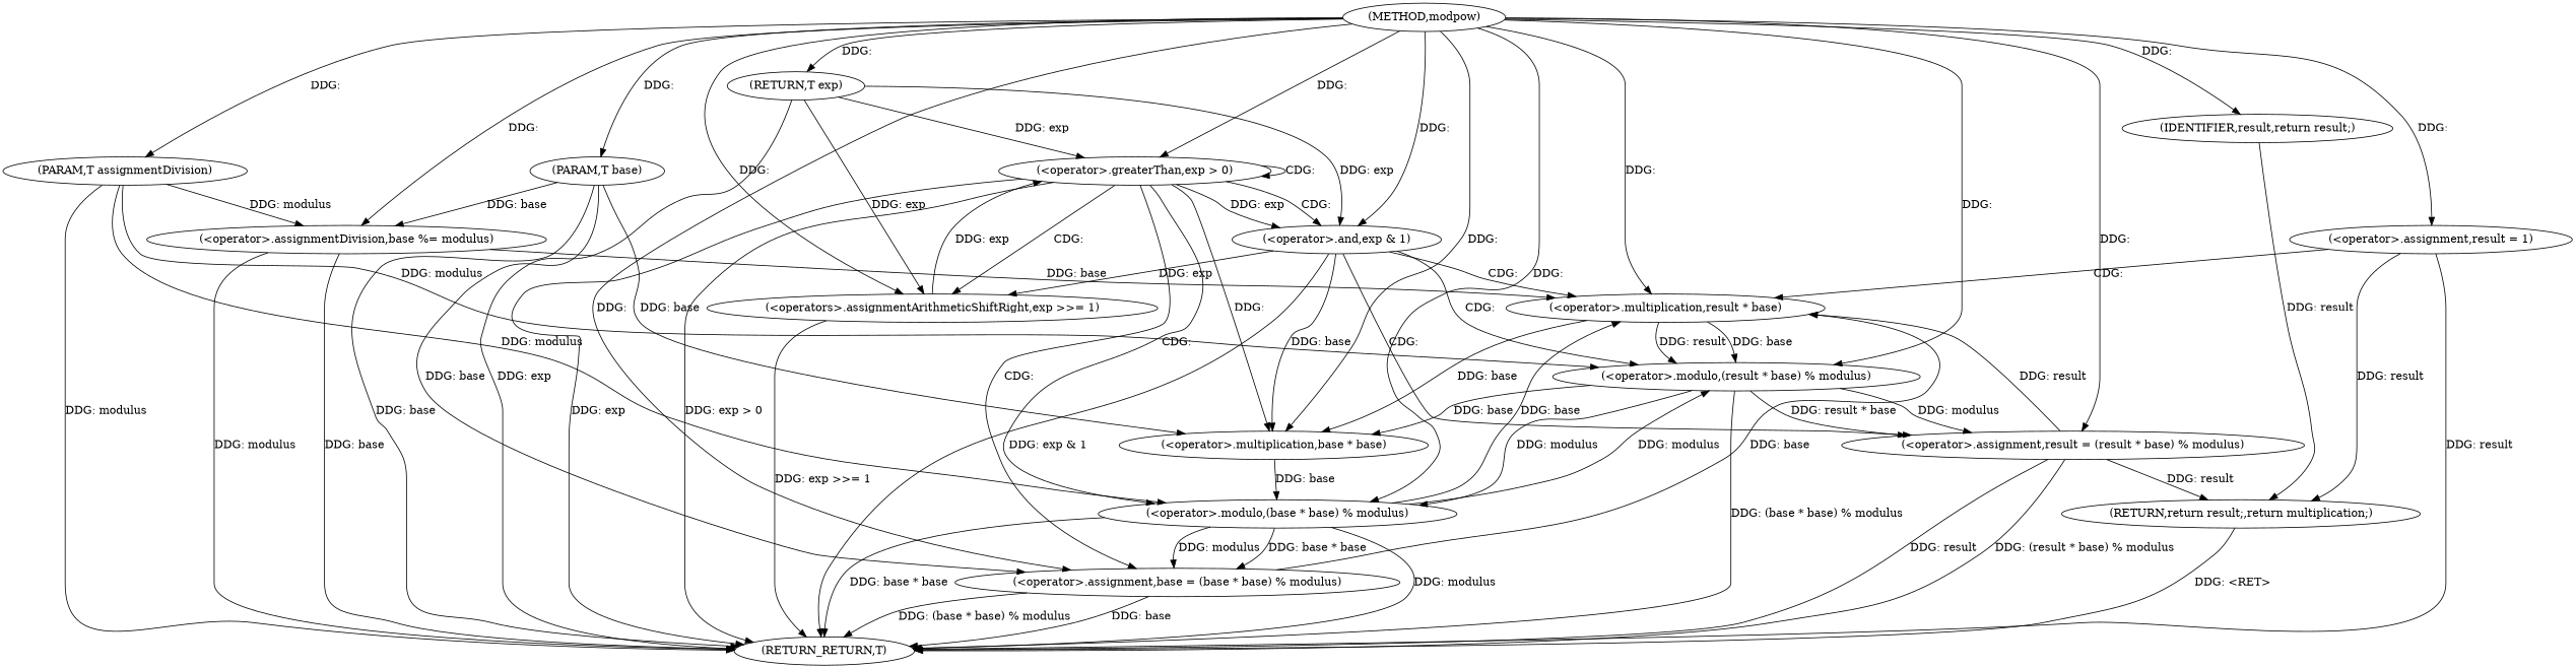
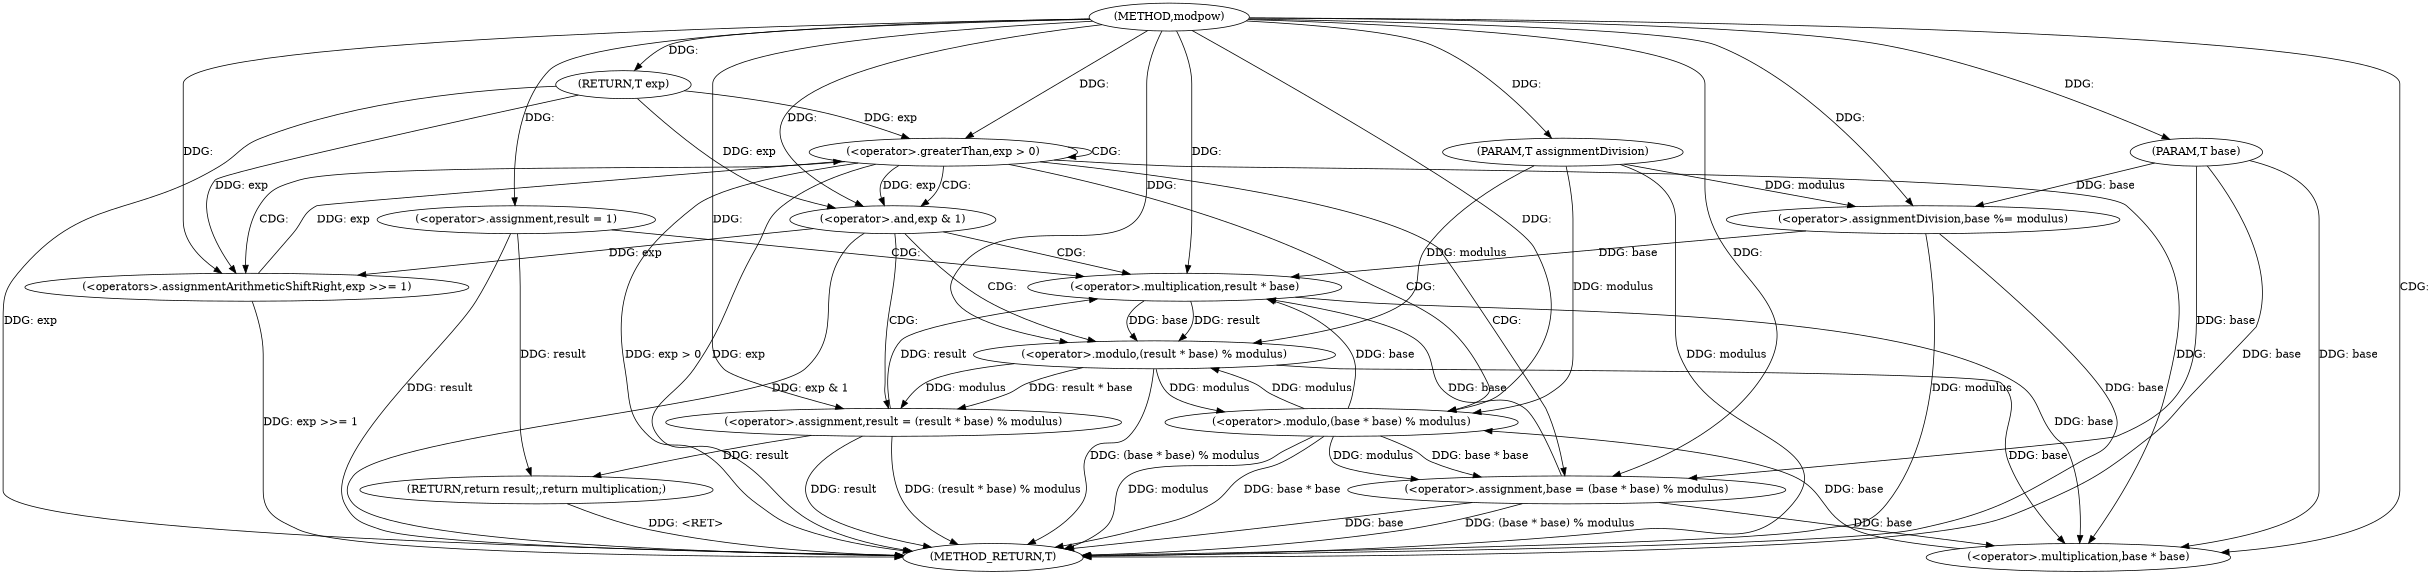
  digraph {
    n1 [label="(METHOD,modpow)"]
    n2 [label="(PARAM,T base)"]
    n3 [label="(RETURN,T exp)"]
    n4 [label="(PARAM,T assignmentDivision)"]
    n5 [label="(<operator>.assignmentDivision,base %= modulus)"]
    n6 [label="(<operator>.assignment,result = 1)"]
    n7 [label="(<operator>.greaterThan,exp > 0)"]
-   n8 [label="(IDENTIFIER,result,return result;)"]
    n9 [label="(<operator>.assignment,base = (base * base) % modulus)"]
    n10 [label="(<operators>.assignmentArithmeticShiftRight,exp >>= 1)"]
    n11 [label="(<operator>.and,exp & 1)"]
    n12 [label="(<operator>.assignment,result = (result * base) % modulus)"]
    n13 [label="(<operator>.modulo,(base * base) % modulus)"]
    n14 [label="(<operator>.modulo,(result * base) % modulus)"]
    n15 [label="(<operator>.multiplication,base * base)"]
    n16 [label="(<operator>.multiplication,result * base)"]
-   n17 [label="(RETURN_RETURN,T)"]
+   n17 [label="(METHOD_RETURN,T)"]
    n18 [label="(RETURN,return result;,return multiplication;)"]
    n1 -> n2 [label="DDG: "]
    n1 -> n3 [label="DDG: "]
    n1 -> n4 [label="DDG: "]
    n1 -> n5 [label="DDG: "]
    n1 -> n6 [label="DDG: "]
    n1 -> n7 [label="DDG: "]
-   n1 -> n8 [label="DDG: "]
    n1 -> n9 [label="DDG: "]
    n1 -> n10 [label="DDG: "]
    n1 -> n11 [label="DDG: "]
    n1 -> n12 [label="DDG: "]
    n1 -> n13 [label="DDG: "]
    n1 -> n14 [label="DDG: "]
-   n1 -> n15 [label="DDG: "]
+   n1 -> n15 [label="CDG: "]
    n1 -> n16 [label="DDG: "]
    n2 -> n5 [label="DDG: base"]
    n2 -> n9 [label="DDG: base"]
    n2 -> n15 [label="DDG: base"]
    n2 -> n17 [label="DDG: base"]
    n3 -> n7 [label="DDG: exp"]
    n3 -> n10 [label="DDG: exp"]
    n3 -> n11 [label="DDG: exp"]
    n3 -> n17 [label="DDG: exp"]
    n4 -> n5 [label="DDG: modulus"]
    n4 -> n13 [label="DDG: modulus"]
    n4 -> n14 [label="DDG: modulus"]
    n4 -> n17 [label="DDG: modulus"]
    n5 -> n16 [label="DDG: base"]
    n5 -> n17 [label="DDG: base"]
    n5 -> n17 [label="DDG: modulus"]
    n6 -> n16 [label="CDG: "]
    n6 -> n17 [label="DDG: result"]
    n6 -> n18 [label="DDG: result"]
    n7 -> n7 [label="CDG: "]
    n7 -> n9 [label="CDG: "]
    n7 -> n10 [label="CDG: "]
    n7 -> n11 [label="DDG: exp"]
    n7 -> n11 [label="CDG: "]
    n7 -> n13 [label="CDG: "]
    n7 -> n15 [label="DDG: "]
    n7 -> n17 [label="DDG: exp"]
    n7 -> n17 [label="DDG: exp > 0"]
-   n8 -> n18 [label="DDG: result"]
-   n11 -> n15 [label="DDG: base"]
+   n9 -> n15 [label="DDG: base"]
    n9 -> n16 [label="DDG: base"]
    n9 -> n17 [label="DDG: base"]
    n9 -> n17 [label="DDG: (base * base) % modulus"]
    n10 -> n7 [label="DDG: exp"]
    n10 -> n17 [label="DDG: exp >>= 1"]
    n11 -> n10 [label="DDG: exp"]
    n11 -> n12 [label="CDG: "]
    n11 -> n14 [label="CDG: "]
    n11 -> n16 [label="CDG: "]
    n11 -> n17 [label="DDG: exp & 1"]
    n12 -> n16 [label="DDG: result"]
    n12 -> n17 [label="DDG: result"]
    n12 -> n17 [label="DDG: (result * base) % modulus"]
    n12 -> n18 [label="DDG: result"]
    n13 -> n9 [label="DDG: modulus"]
    n13 -> n9 [label="DDG: base * base"]
    n13 -> n14 [label="DDG: modulus"]
    n13 -> n16 [label="DDG: base"]
    n13 -> n17 [label="DDG: base * base"]
    n13 -> n17 [label="DDG: modulus"]
    n14 -> n12 [label="DDG: modulus"]
    n14 -> n12 [label="DDG: result * base"]
    n14 -> n13 [label="DDG: modulus"]
    n14 -> n15 [label="DDG: base"]
    n14 -> n17 [label="DDG: (base * base) % modulus"]
    n15 -> n13 [label="DDG: base"]
    n16 -> n14 [label="DDG: result"]
    n16 -> n14 [label="DDG: base"]
    n16 -> n15 [label="DDG: base"]
    n18 -> n17 [label="DDG: <RET>"]
  }
